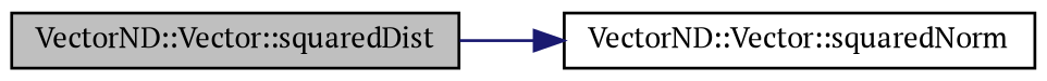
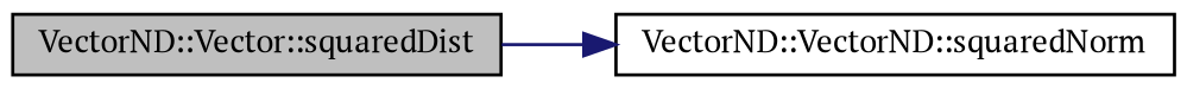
  digraph {
    rankdir=LR
    fontname="PT Serif"
    node [color=black fontname="PT Serif" fontsize=10 shape=record style=filled]
    n1 [fillcolor=grey75 fontcolor=black height=0.2 label="VectorND::Vector::squaredDist" width=0.4]
-   n2 [fillcolor=white height=0.2 label="VectorND::Vector::squaredNorm" width=0.4]
+   n2 [fillcolor=white height=0.2 label="VectorND::VectorND::squaredNorm" width=0.4]
    n1 -> n2 [color=midnightblue fontname="PT Serif" fontsize=10 labelfontname=Helvetica labelfontsize=10 style=solid]
  }
